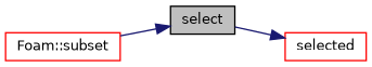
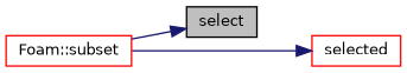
  digraph {
    fontname="DejaVu Sans"
    rankdir=LR
    node [color=red fontname="DejaVu Sans" fontsize=10 shape=record]
    edge [color=midnightblue fontname="DejaVu Sans" fontsize=10 labelfontname=Helvetica labelfontsize=10 style=solid]
    n1 [color=black fillcolor=grey75 fontcolor=black height=0.2 label=select style=filled width=0.4]
    n2 [height=0.2 label=selected width=0.4]
    n3 [height=0.2 label="Foam::subset" width=0.4]
-   n1 -> n2
+   n3 -> n2
    n3 -> n1
  }
